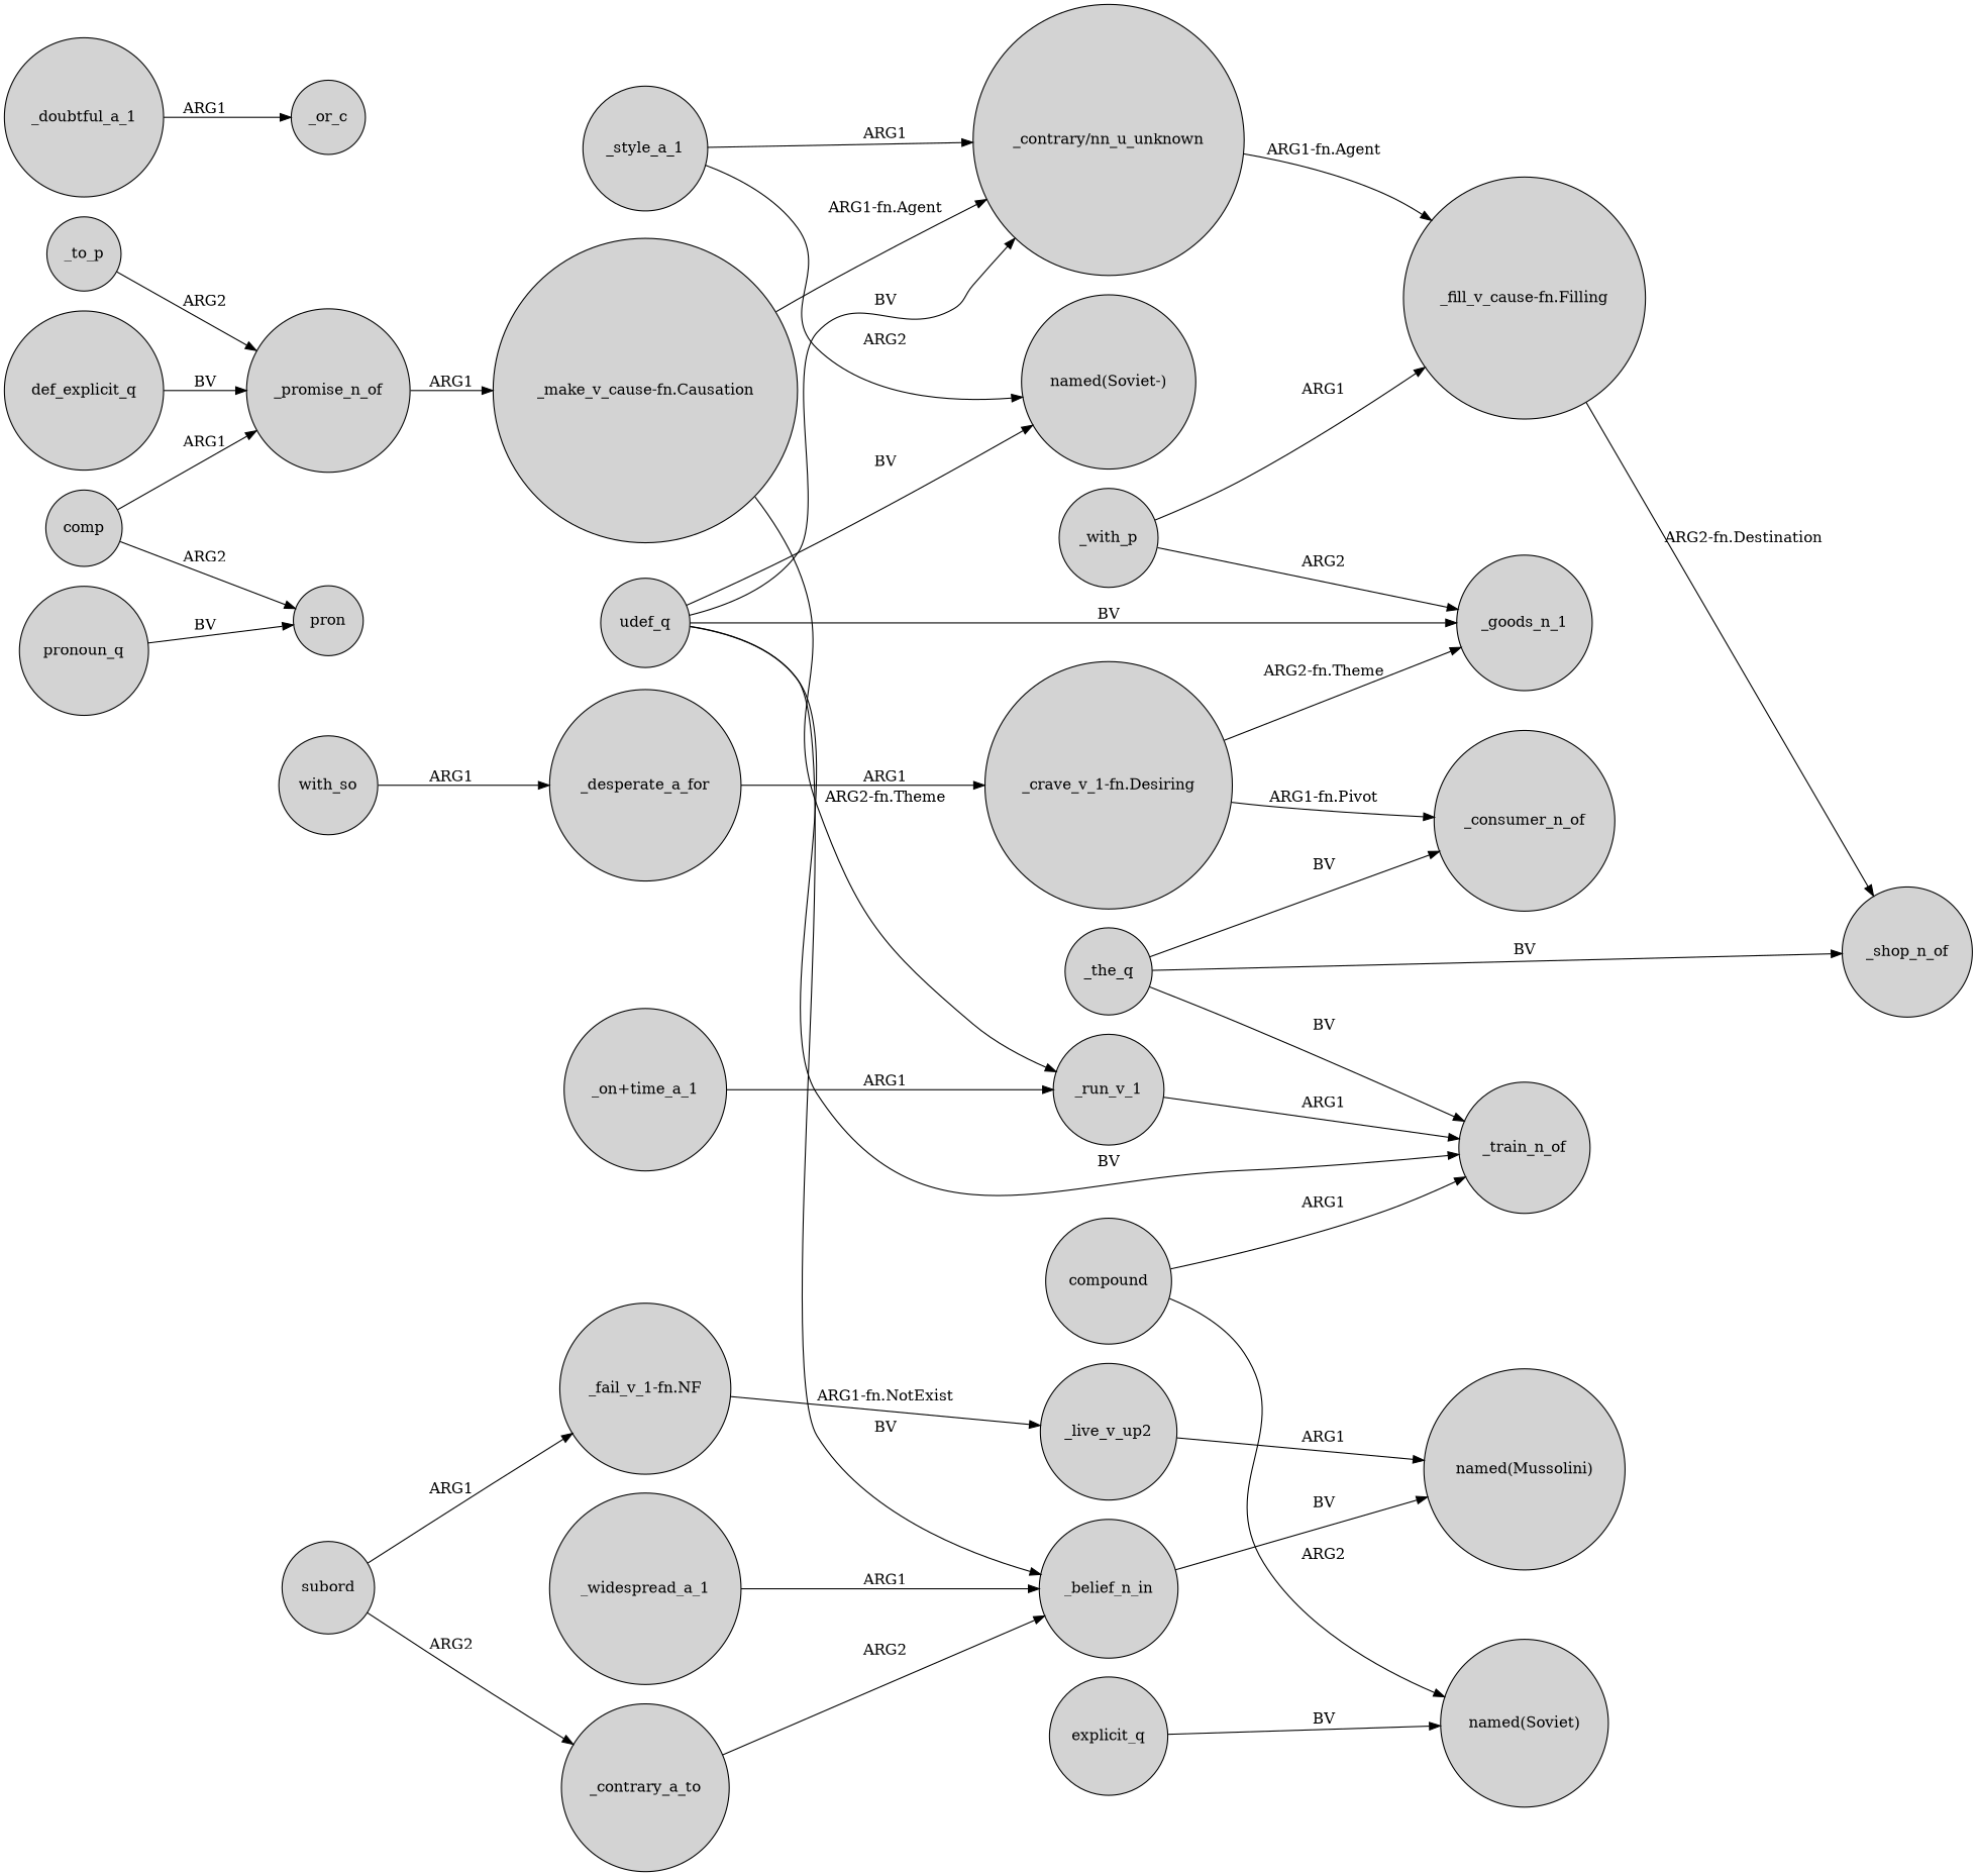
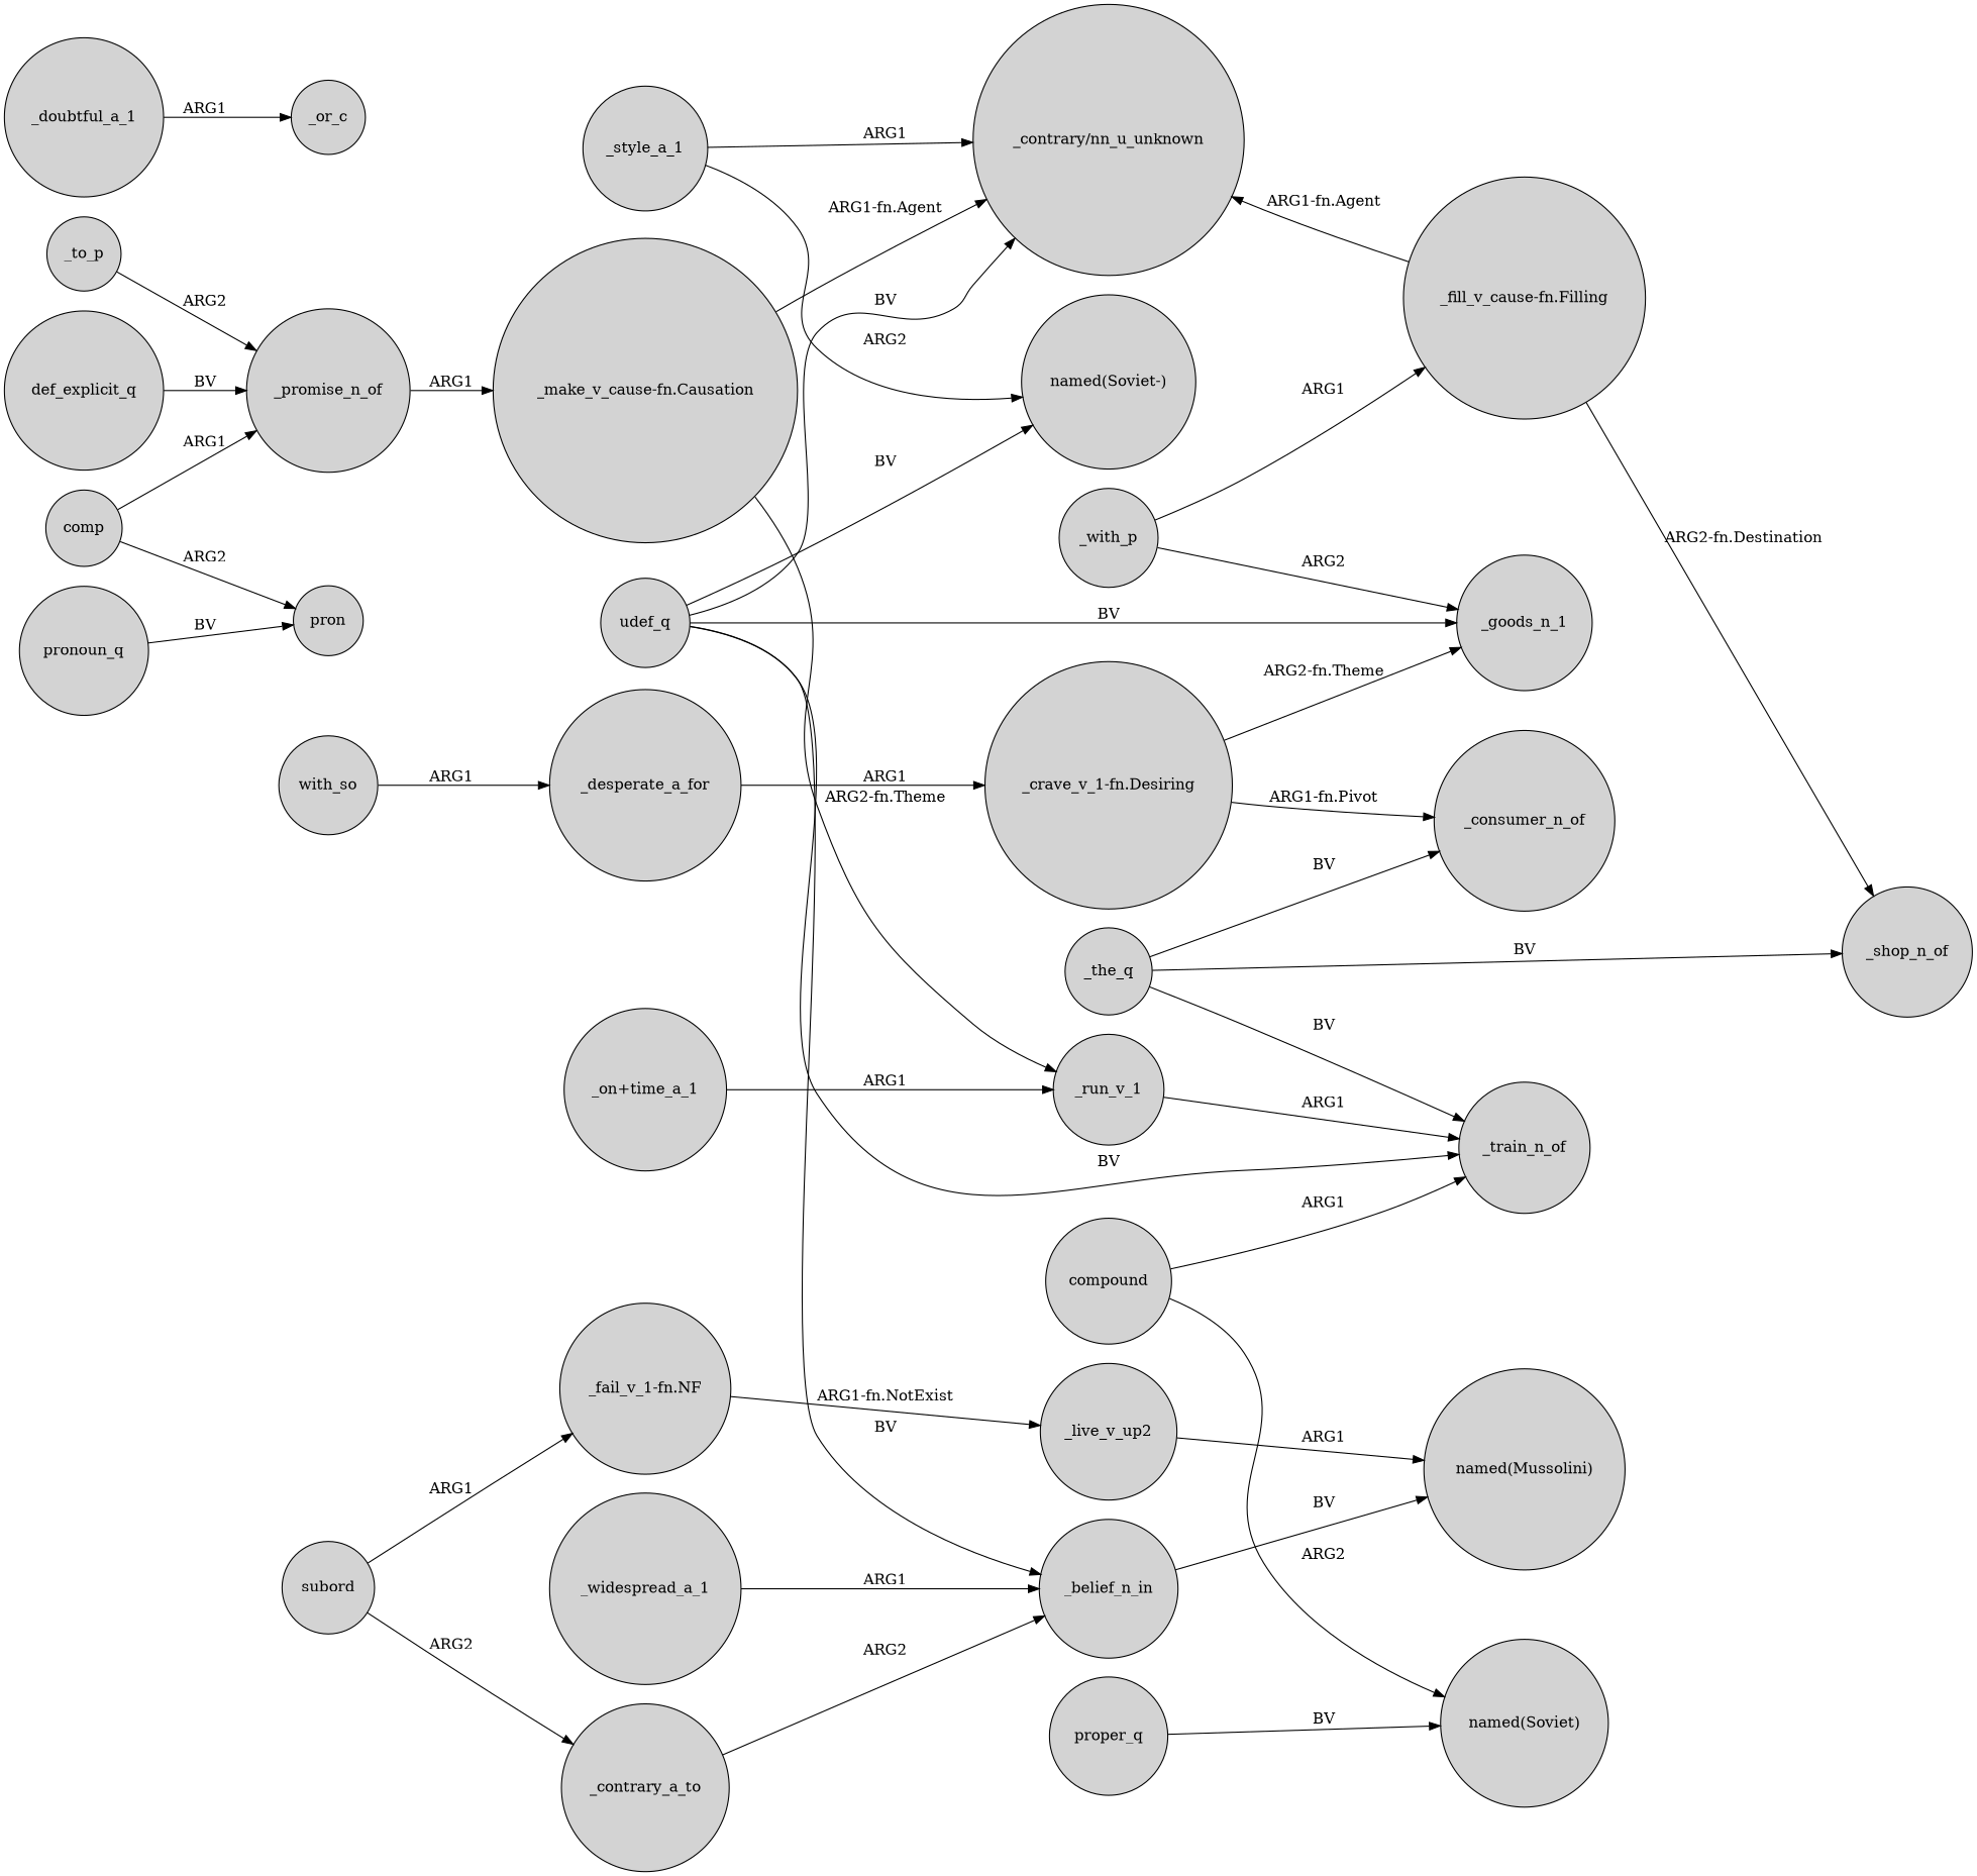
  digraph {
    rankdir=LR
    node [shape=circle style=filled]
    udef_q
    _train_n_of
    _belief_n_in
    n4 [label="_contrary/nn_u_unknown"]
    "named(Soviet-)"
    _goods_n_1
    "named(Mussolini)"
    n8 [label=comp]
    pron
    _promise_n_of
    "_make_v_cause-fn.Causation"
    _run_v_1
    def_explicit_q
    _widespread_a_1
    "_fill_v_cause-fn.Filling"
    _shop_n_of
    subord
    "_fail_v_1-fn.NF"
    _contrary_a_to
    _live_v_up2
-   proper_q [label=explicit_q]
+   proper_q
    "named(Soviet)"
    n23 [label=with_so]
    _desperate_a_for
    "_crave_v_1-fn.Desiring"
    _consumer_n_of
    _the_q
    pronoun_q
    compound
    _to_p
    _style_a_1
    _with_p
    "_on+time_a_1"
    _doubtful_a_1
    _or_c
    udef_q -> _train_n_of [label=BV]
    udef_q -> _belief_n_in [label=BV]
    udef_q -> n4 [label=BV]
    udef_q -> "named(Soviet-)" [label=BV]
    udef_q -> _goods_n_1 [label=BV]
    _belief_n_in -> "named(Mussolini)" [label=BV]
    n8 -> pron [label=ARG2]
    n8 -> _promise_n_of [label=ARG1]
    _promise_n_of -> "_make_v_cause-fn.Causation" [label=ARG1]
    "_make_v_cause-fn.Causation" -> n4 [label="ARG1-fn.Agent"]
    "_make_v_cause-fn.Causation" -> _run_v_1 [label="ARG2-fn.Theme"]
    _run_v_1 -> _train_n_of [label=ARG1]
    def_explicit_q -> _promise_n_of [label=BV]
    _widespread_a_1 -> _belief_n_in [label=ARG1]
-   n4 -> "_fill_v_cause-fn.Filling" [label="ARG1-fn.Agent"]
+   "_fill_v_cause-fn.Filling" -> n4 [label="ARG1-fn.Agent"]
    "_fill_v_cause-fn.Filling" -> _shop_n_of [label="ARG2-fn.Destination"]
    subord -> "_fail_v_1-fn.NF" [label=ARG1]
    subord -> _contrary_a_to [label=ARG2]
    "_fail_v_1-fn.NF" -> _live_v_up2 [label="ARG1-fn.NotExist"]
    _contrary_a_to -> _belief_n_in [label=ARG2]
    _live_v_up2 -> "named(Mussolini)" [label=ARG1]
    proper_q -> "named(Soviet)" [label=BV]
    n23 -> _desperate_a_for [label=ARG1]
    _desperate_a_for -> "_crave_v_1-fn.Desiring" [label=ARG1]
    "_crave_v_1-fn.Desiring" -> _goods_n_1 [label="ARG2-fn.Theme"]
    "_crave_v_1-fn.Desiring" -> _consumer_n_of [label="ARG1-fn.Pivot"]
    _the_q -> _train_n_of [label=BV]
    _the_q -> _shop_n_of [label=BV]
    _the_q -> _consumer_n_of [label=BV]
    pronoun_q -> pron [label=BV]
    compound -> _train_n_of [label=ARG1]
    compound -> "named(Soviet)" [label=ARG2]
    _to_p -> _promise_n_of [label=ARG2]
    _style_a_1 -> n4 [label=ARG1]
    _style_a_1 -> "named(Soviet-)" [label=ARG2]
    _with_p -> _goods_n_1 [label=ARG2]
    _with_p -> "_fill_v_cause-fn.Filling" [label=ARG1]
    "_on+time_a_1" -> _run_v_1 [label=ARG1]
    _doubtful_a_1 -> _or_c [label=ARG1]
  }
